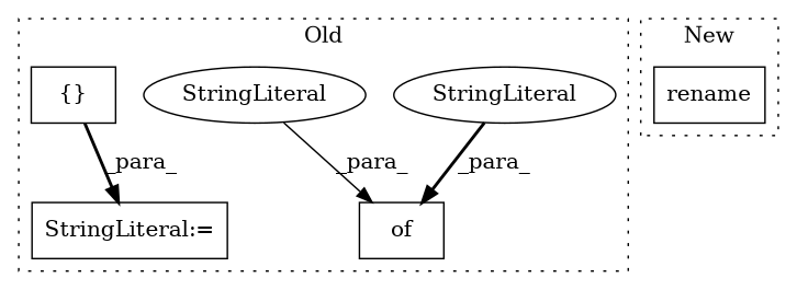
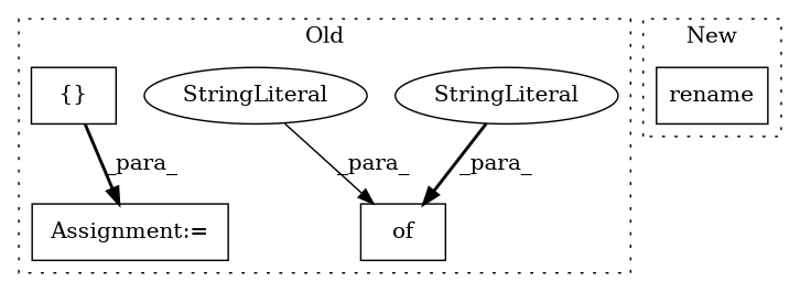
  digraph {
    node [a=32 shape=box]
    edge [style=bold]
    n1 [l="3,-5" label=of s="1788,2263"]
    n2 [a=45 l=13 label=StringLiteral s=1898 shape=ellipse]
    n3 [a=45 l=21 label=StringLiteral s=2129 shape=ellipse]
-   n4 [a=7 l=1 label="StringLiteral:=" s=1766]
+   n4 [a=7 l=1 label="Assignment:=" s=1766]
    n5 [a=4 l="1,1" label="{}" s="2271,2330"]
    n6 [l="7,1" label=rename s="1777,1861"]
    subgraph cluster_1 {
      label=Old
      style=dotted
      n1
      n2
      n3
      n4
      n5
    }
    subgraph cluster_2 {
      label=New
      style=dotted
      n6
    }
    n2 -> n1 [label=_para_]
    n3 -> n1 [label=_para_ style=solid]
    n5 -> n4 [label=_para_]
  }
